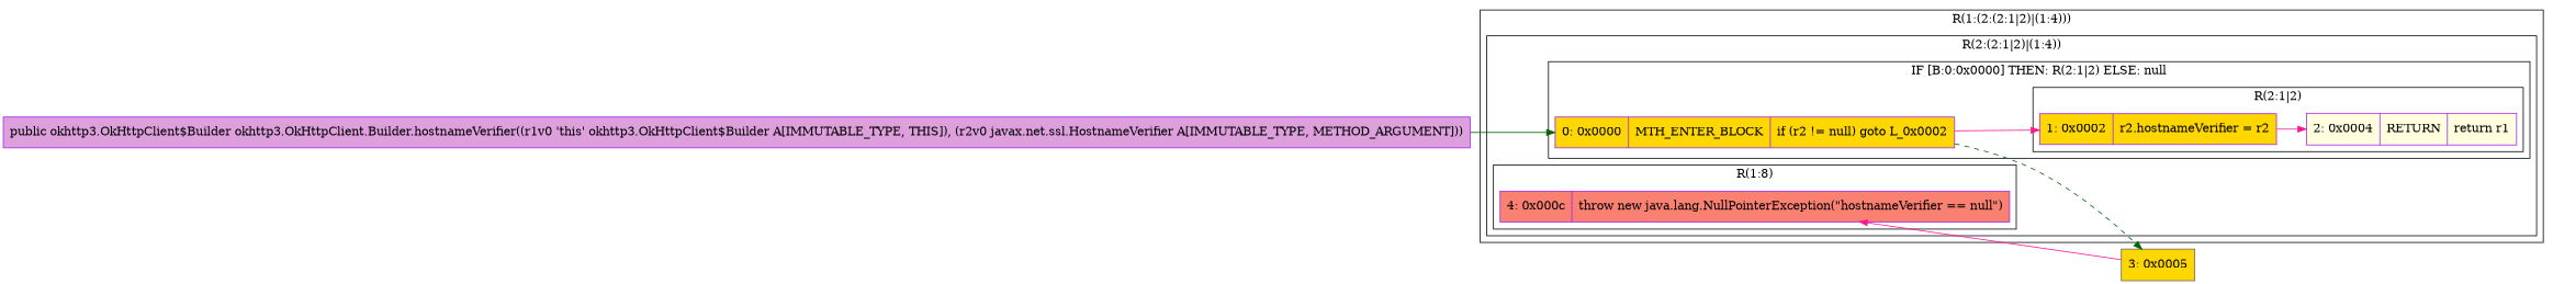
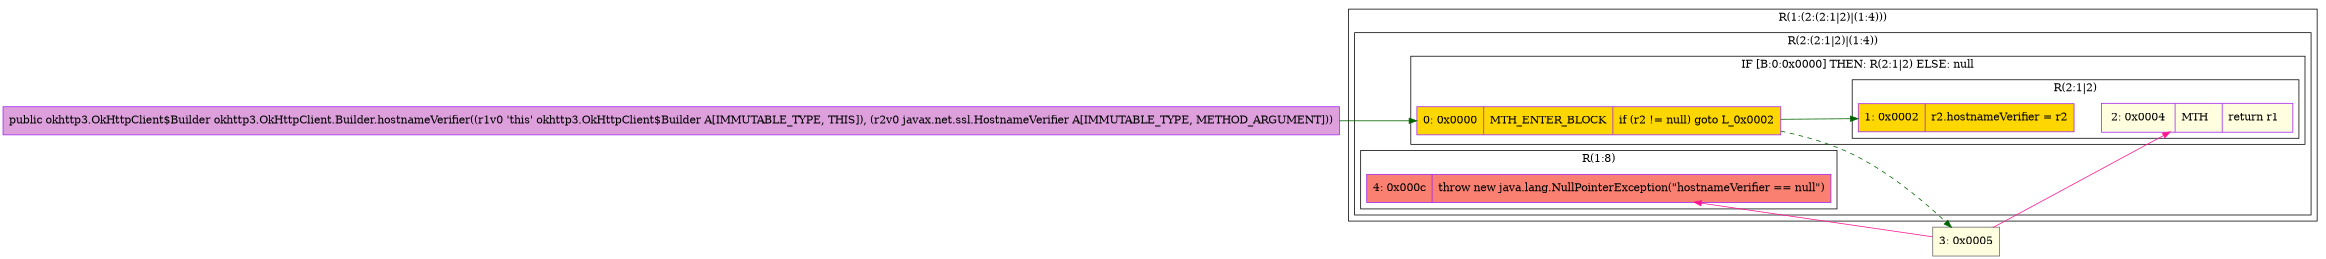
  digraph {
    rankdir=LR
    node [color=purple fillcolor=gold shape=record style=filled]
    edge [color=darkgreen]
    n1 [label="{1\:\ 0x0002|r2.hostnameVerifier = r2\l}"]
-   n2 [fillcolor=lightyellow label="{2\:\ 0x0004|RETURN\l|return r1\l}"]
+   n2 [fillcolor=lightyellow label="{2\:\ 0x0004|MTH\l|return r1\l}"]
    n3 [label="{0\:\ 0x0000|MTH_ENTER_BLOCK\l|if (r2 != null) goto L_0x0002\l}"]
    n4 [fillcolor=salmon label="{4\:\ 0x000c|throw new java.lang.NullPointerException(\"hostnameVerifier == null\")\l}"]
-   n5 [color=gray40 label="{3\:\ 0x0005}"]
+   n5 [color=gray40 fillcolor=lightyellow label="{3\:\ 0x0005}"]
    n6 [fillcolor=plum label="{public okhttp3.OkHttpClient$Builder okhttp3.OkHttpClient.Builder.hostnameVerifier((r1v0 'this' okhttp3.OkHttpClient$Builder A[IMMUTABLE_TYPE, THIS]), (r2v0 javax.net.ssl.HostnameVerifier A[IMMUTABLE_TYPE, METHOD_ARGUMENT])) }"]
    subgraph cluster_1 {
      label="R(1:(2:(2:1|2)|(1:4)))"
      subgraph cluster_2 {
        label="R(2:(2:1|2)|(1:4))"
        subgraph cluster_3 {
          label="IF [B:0:0x0000] THEN: R(2:1|2) ELSE: null"
          n3
          subgraph cluster_4 {
            label="R(2:1|2)"
            n1
            n2
          }
        }
        subgraph cluster_5 {
          label="R(1:8)"
          n4
        }
      }
    }
-   n1 -> n2 [color=deeppink]
-   n3 -> n1 [color=deeppink]
+   n5 -> n2 [color=deeppink]
+   n3 -> n1
    n3 -> n5 [style=dashed]
    n5 -> n4 [color=deeppink]
    n6 -> n3
  }
